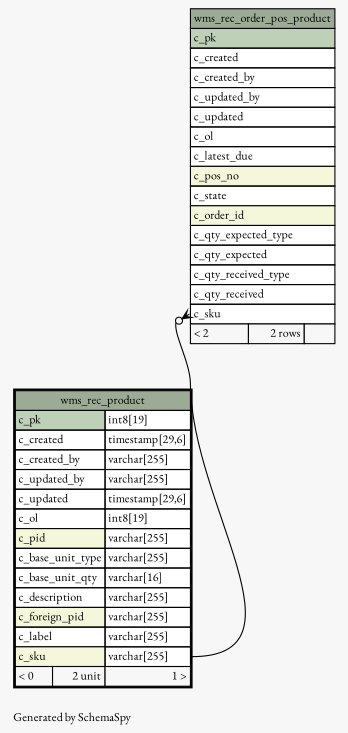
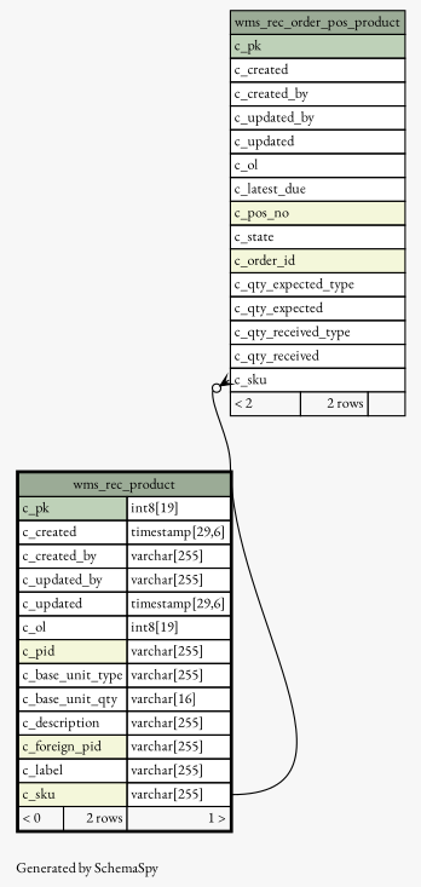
  digraph {
    bgcolor="#f7f7f7"
    fontname="EB Garamond"
    fontsize=11
    label="\nGenerated by SchemaSpy"
    labeljust=l
    nodesep=0.18
    rankdir=TB
    ranksep=0.46
    node [fontname="EB Garamond" fontsize=11 shape=plaintext]
    n1 [label=<     <TABLE BORDER="0" CELLBORDER="1" CELLSPACING="0" BGCOLOR="#ffffff">       <TR><TD COLSPAN="3" BGCOLOR="#9bab96" ALIGN="CENTER">wms_rec_order_pos_product</TD></TR>       <TR><TD PORT="c_pk" COLSPAN="3" BGCOLOR="#bed1b8" ALIGN="LEFT">c_pk</TD></TR>       <TR><TD PORT="c_created" COLSPAN="3" ALIGN="LEFT">c_created</TD></TR>       <TR><TD PORT="c_created_by" COLSPAN="3" ALIGN="LEFT">c_created_by</TD></TR>       <TR><TD PORT="c_updated_by" COLSPAN="3" ALIGN="LEFT">c_updated_by</TD></TR>       <TR><TD PORT="c_updated" COLSPAN="3" ALIGN="LEFT">c_updated</TD></TR>       <TR><TD PORT="c_ol" COLSPAN="3" ALIGN="LEFT">c_ol</TD></TR>       <TR><TD PORT="c_latest_due" COLSPAN="3" ALIGN="LEFT">c_latest_due</TD></TR>       <TR><TD PORT="c_pos_no" COLSPAN="3" BGCOLOR="#f4f7da" ALIGN="LEFT">c_pos_no</TD></TR>       <TR><TD PORT="c_state" COLSPAN="3" ALIGN="LEFT">c_state</TD></TR>       <TR><TD PORT="c_order_id" COLSPAN="3" BGCOLOR="#f4f7da" ALIGN="LEFT">c_order_id</TD></TR>       <TR><TD PORT="c_qty_expected_type" COLSPAN="3" ALIGN="LEFT">c_qty_expected_type</TD></TR>       <TR><TD PORT="c_qty_expected" COLSPAN="3" ALIGN="LEFT">c_qty_expected</TD></TR>       <TR><TD PORT="c_qty_received_type" COLSPAN="3" ALIGN="LEFT">c_qty_received_type</TD></TR>       <TR><TD PORT="c_qty_received" COLSPAN="3" ALIGN="LEFT">c_qty_received</TD></TR>       <TR><TD PORT="c_sku" COLSPAN="3" ALIGN="LEFT">c_sku</TD></TR>       <TR><TD ALIGN="LEFT" BGCOLOR="#f7f7f7">&lt; 2</TD><TD ALIGN="RIGHT" BGCOLOR="#f7f7f7">2 rows</TD><TD ALIGN="RIGHT" BGCOLOR="#f7f7f7">  </TD></TR>     </TABLE>>]
-   n2 [label=<     <TABLE BORDER="2" CELLBORDER="1" CELLSPACING="0" BGCOLOR="#ffffff">       <TR><TD COLSPAN="3" BGCOLOR="#9bab96" ALIGN="CENTER">wms_rec_product</TD></TR>       <TR><TD PORT="c_pk" COLSPAN="2" BGCOLOR="#bed1b8" ALIGN="LEFT">c_pk</TD><TD PORT="c_pk.type" ALIGN="LEFT">int8[19]</TD></TR>       <TR><TD PORT="c_created" COLSPAN="2" ALIGN="LEFT">c_created</TD><TD PORT="c_created.type" ALIGN="LEFT">timestamp[29,6]</TD></TR>       <TR><TD PORT="c_created_by" COLSPAN="2" ALIGN="LEFT">c_created_by</TD><TD PORT="c_created_by.type" ALIGN="LEFT">varchar[255]</TD></TR>       <TR><TD PORT="c_updated_by" COLSPAN="2" ALIGN="LEFT">c_updated_by</TD><TD PORT="c_updated_by.type" ALIGN="LEFT">varchar[255]</TD></TR>       <TR><TD PORT="c_updated" COLSPAN="2" ALIGN="LEFT">c_updated</TD><TD PORT="c_updated.type" ALIGN="LEFT">timestamp[29,6]</TD></TR>       <TR><TD PORT="c_ol" COLSPAN="2" ALIGN="LEFT">c_ol</TD><TD PORT="c_ol.type" ALIGN="LEFT">int8[19]</TD></TR>       <TR><TD PORT="c_pid" COLSPAN="2" BGCOLOR="#f4f7da" ALIGN="LEFT">c_pid</TD><TD PORT="c_pid.type" ALIGN="LEFT">varchar[255]</TD></TR>       <TR><TD PORT="c_base_unit_type" COLSPAN="2" ALIGN="LEFT">c_base_unit_type</TD><TD PORT="c_base_unit_type.type" ALIGN="LEFT">varchar[255]</TD></TR>       <TR><TD PORT="c_base_unit_qty" COLSPAN="2" ALIGN="LEFT">c_base_unit_qty</TD><TD PORT="c_base_unit_qty.type" ALIGN="LEFT">varchar[16]</TD></TR>       <TR><TD PORT="c_description" COLSPAN="2" ALIGN="LEFT">c_description</TD><TD PORT="c_description.type" ALIGN="LEFT">varchar[255]</TD></TR>       <TR><TD PORT="c_foreign_pid" COLSPAN="2" BGCOLOR="#f4f7da" ALIGN="LEFT">c_foreign_pid</TD><TD PORT="c_foreign_pid.type" ALIGN="LEFT">varchar[255]</TD></TR>       <TR><TD PORT="c_label" COLSPAN="2" ALIGN="LEFT">c_label</TD><TD PORT="c_label.type" ALIGN="LEFT">varchar[255]</TD></TR>       <TR><TD PORT="c_sku" COLSPAN="2" BGCOLOR="#f4f7da" ALIGN="LEFT">c_sku</TD><TD PORT="c_sku.type" ALIGN="LEFT">varchar[255]</TD></TR>       <TR><TD ALIGN="LEFT" BGCOLOR="#f7f7f7">&lt; 0</TD><TD ALIGN="RIGHT" BGCOLOR="#f7f7f7">2 unit</TD><TD ALIGN="RIGHT" BGCOLOR="#f7f7f7">1 &gt;</TD></TR>     </TABLE>>]
+   n2 [label=<     <TABLE BORDER="2" CELLBORDER="1" CELLSPACING="0" BGCOLOR="#ffffff">       <TR><TD COLSPAN="3" BGCOLOR="#9bab96" ALIGN="CENTER">wms_rec_product</TD></TR>       <TR><TD PORT="c_pk" COLSPAN="2" BGCOLOR="#bed1b8" ALIGN="LEFT">c_pk</TD><TD PORT="c_pk.type" ALIGN="LEFT">int8[19]</TD></TR>       <TR><TD PORT="c_created" COLSPAN="2" ALIGN="LEFT">c_created</TD><TD PORT="c_created.type" ALIGN="LEFT">timestamp[29,6]</TD></TR>       <TR><TD PORT="c_created_by" COLSPAN="2" ALIGN="LEFT">c_created_by</TD><TD PORT="c_created_by.type" ALIGN="LEFT">varchar[255]</TD></TR>       <TR><TD PORT="c_updated_by" COLSPAN="2" ALIGN="LEFT">c_updated_by</TD><TD PORT="c_updated_by.type" ALIGN="LEFT">varchar[255]</TD></TR>       <TR><TD PORT="c_updated" COLSPAN="2" ALIGN="LEFT">c_updated</TD><TD PORT="c_updated.type" ALIGN="LEFT">timestamp[29,6]</TD></TR>       <TR><TD PORT="c_ol" COLSPAN="2" ALIGN="LEFT">c_ol</TD><TD PORT="c_ol.type" ALIGN="LEFT">int8[19]</TD></TR>       <TR><TD PORT="c_pid" COLSPAN="2" BGCOLOR="#f4f7da" ALIGN="LEFT">c_pid</TD><TD PORT="c_pid.type" ALIGN="LEFT">varchar[255]</TD></TR>       <TR><TD PORT="c_base_unit_type" COLSPAN="2" ALIGN="LEFT">c_base_unit_type</TD><TD PORT="c_base_unit_type.type" ALIGN="LEFT">varchar[255]</TD></TR>       <TR><TD PORT="c_base_unit_qty" COLSPAN="2" ALIGN="LEFT">c_base_unit_qty</TD><TD PORT="c_base_unit_qty.type" ALIGN="LEFT">varchar[16]</TD></TR>       <TR><TD PORT="c_description" COLSPAN="2" ALIGN="LEFT">c_description</TD><TD PORT="c_description.type" ALIGN="LEFT">varchar[255]</TD></TR>       <TR><TD PORT="c_foreign_pid" COLSPAN="2" BGCOLOR="#f4f7da" ALIGN="LEFT">c_foreign_pid</TD><TD PORT="c_foreign_pid.type" ALIGN="LEFT">varchar[255]</TD></TR>       <TR><TD PORT="c_label" COLSPAN="2" ALIGN="LEFT">c_label</TD><TD PORT="c_label.type" ALIGN="LEFT">varchar[255]</TD></TR>       <TR><TD PORT="c_sku" COLSPAN="2" BGCOLOR="#f4f7da" ALIGN="LEFT">c_sku</TD><TD PORT="c_sku.type" ALIGN="LEFT">varchar[255]</TD></TR>       <TR><TD ALIGN="LEFT" BGCOLOR="#f7f7f7">&lt; 0</TD><TD ALIGN="RIGHT" BGCOLOR="#f7f7f7">2 rows</TD><TD ALIGN="RIGHT" BGCOLOR="#f7f7f7">1 &gt;</TD></TR>     </TABLE>>]
    n1 -> n2 [arrowhead=none arrowsize=0.8 arrowtail=crowodot dir=back headport="c_sku.type:e" tailport="c_sku:w" fontname="EB Garamond"]
  }
